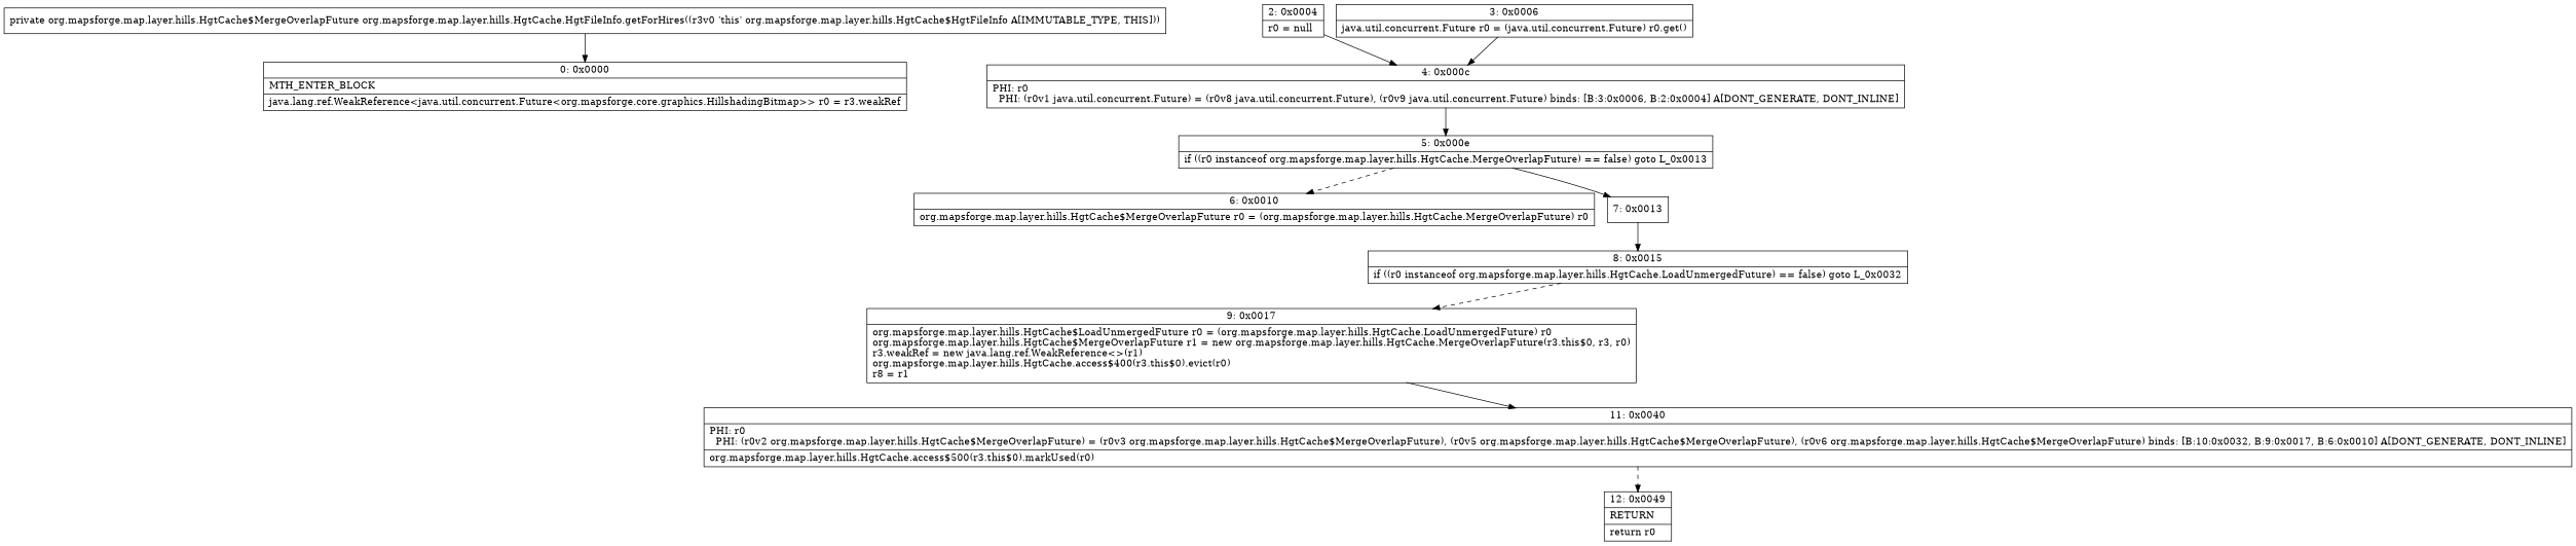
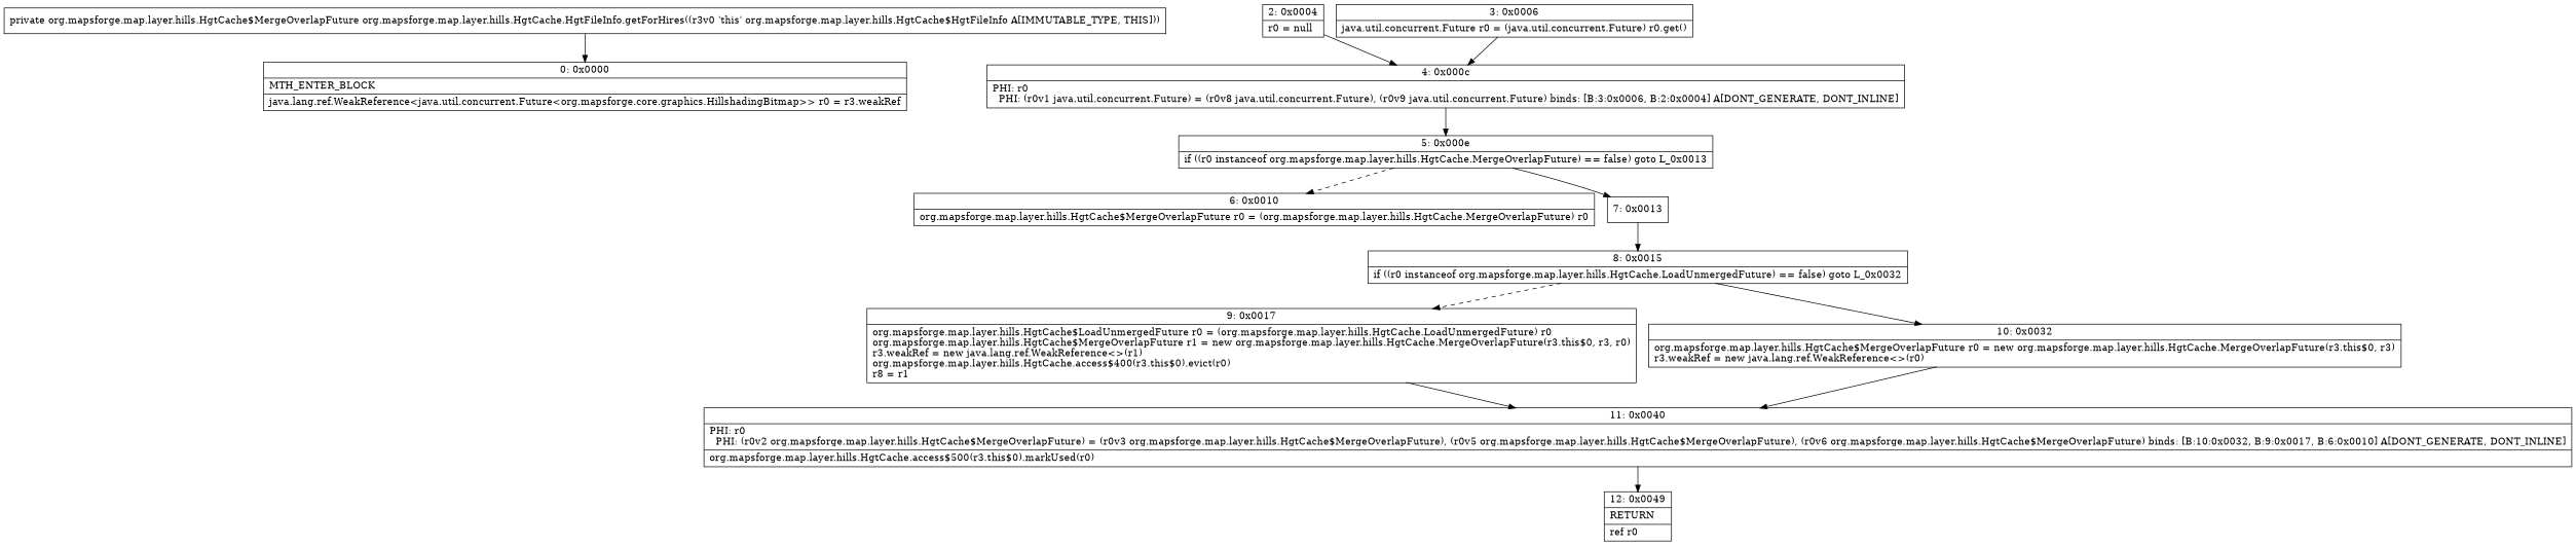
  digraph {
    node [shape=record]
    n1 [label="{0\:\ 0x0000|MTH_ENTER_BLOCK\l|java.lang.ref.WeakReference\<java.util.concurrent.Future\<org.mapsforge.core.graphics.HillshadingBitmap\>\> r0 = r3.weakRef\l}"]
    n2 [label="{2\:\ 0x0004|r0 = null\l}"]
    n3 [label="{4\:\ 0x000c|PHI: r0 \l  PHI: (r0v1 java.util.concurrent.Future) = (r0v8 java.util.concurrent.Future), (r0v9 java.util.concurrent.Future) binds: [B:3:0x0006, B:2:0x0004] A[DONT_GENERATE, DONT_INLINE]\l}"]
    n4 [label="{3\:\ 0x0006|java.util.concurrent.Future r0 = (java.util.concurrent.Future) r0.get()\l}"]
    n5 [label="{5\:\ 0x000e|if ((r0 instanceof org.mapsforge.map.layer.hills.HgtCache.MergeOverlapFuture) == false) goto L_0x0013\l}"]
    n6 [label="{6\:\ 0x0010|org.mapsforge.map.layer.hills.HgtCache$MergeOverlapFuture r0 = (org.mapsforge.map.layer.hills.HgtCache.MergeOverlapFuture) r0\l}"]
    n7 [label="{7\:\ 0x0013}"]
    n8 [label="{8\:\ 0x0015|if ((r0 instanceof org.mapsforge.map.layer.hills.HgtCache.LoadUnmergedFuture) == false) goto L_0x0032\l}"]
    n9 [label="{11\:\ 0x0040|PHI: r0 \l  PHI: (r0v2 org.mapsforge.map.layer.hills.HgtCache$MergeOverlapFuture) = (r0v3 org.mapsforge.map.layer.hills.HgtCache$MergeOverlapFuture), (r0v5 org.mapsforge.map.layer.hills.HgtCache$MergeOverlapFuture), (r0v6 org.mapsforge.map.layer.hills.HgtCache$MergeOverlapFuture) binds: [B:10:0x0032, B:9:0x0017, B:6:0x0010] A[DONT_GENERATE, DONT_INLINE]\l|org.mapsforge.map.layer.hills.HgtCache.access$500(r3.this$0).markUsed(r0)\l}"]
-   n10 [label="{12\:\ 0x0049|RETURN\l|return r0\l}"]
+   n10 [label="{12\:\ 0x0049|RETURN\l|ref r0\l}"]
    n11 [label="{9\:\ 0x0017|org.mapsforge.map.layer.hills.HgtCache$LoadUnmergedFuture r0 = (org.mapsforge.map.layer.hills.HgtCache.LoadUnmergedFuture) r0\lorg.mapsforge.map.layer.hills.HgtCache$MergeOverlapFuture r1 = new org.mapsforge.map.layer.hills.HgtCache.MergeOverlapFuture(r3.this$0, r3, r0)\lr3.weakRef = new java.lang.ref.WeakReference\<\>(r1)\lorg.mapsforge.map.layer.hills.HgtCache.access$400(r3.this$0).evict(r0)\lr8 = r1\l}"]
+   n12 [label="{10\:\ 0x0032|org.mapsforge.map.layer.hills.HgtCache$MergeOverlapFuture r0 = new org.mapsforge.map.layer.hills.HgtCache.MergeOverlapFuture(r3.this$0, r3)\lr3.weakRef = new java.lang.ref.WeakReference\<\>(r0)\l}"]
    n13 [label="{private org.mapsforge.map.layer.hills.HgtCache$MergeOverlapFuture org.mapsforge.map.layer.hills.HgtCache.HgtFileInfo.getForHires((r3v0 'this' org.mapsforge.map.layer.hills.HgtCache$HgtFileInfo A[IMMUTABLE_TYPE, THIS])) }"]
    n2 -> n3
    n3 -> n5
    n4 -> n3
    n5 -> n6 [style=dashed]
    n5 -> n7
    n7 -> n8
    n8 -> n11 [style=dashed]
-   n9 -> n10 [style=dashed]
+   n8 -> n12
+   n9 -> n10
    n11 -> n9
+   n12 -> n9
    n13 -> n1
  }
